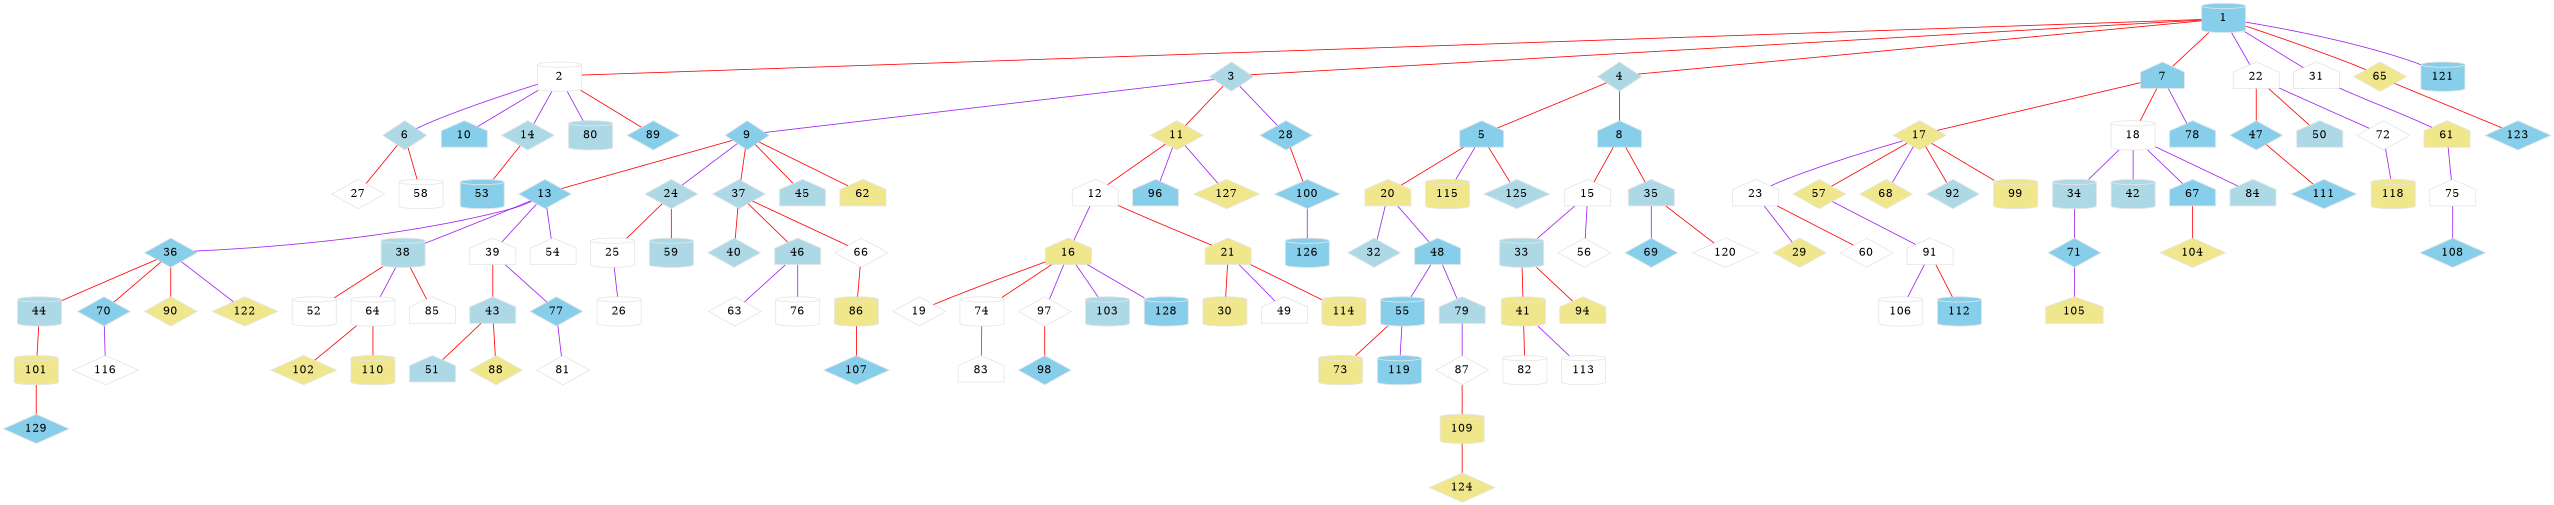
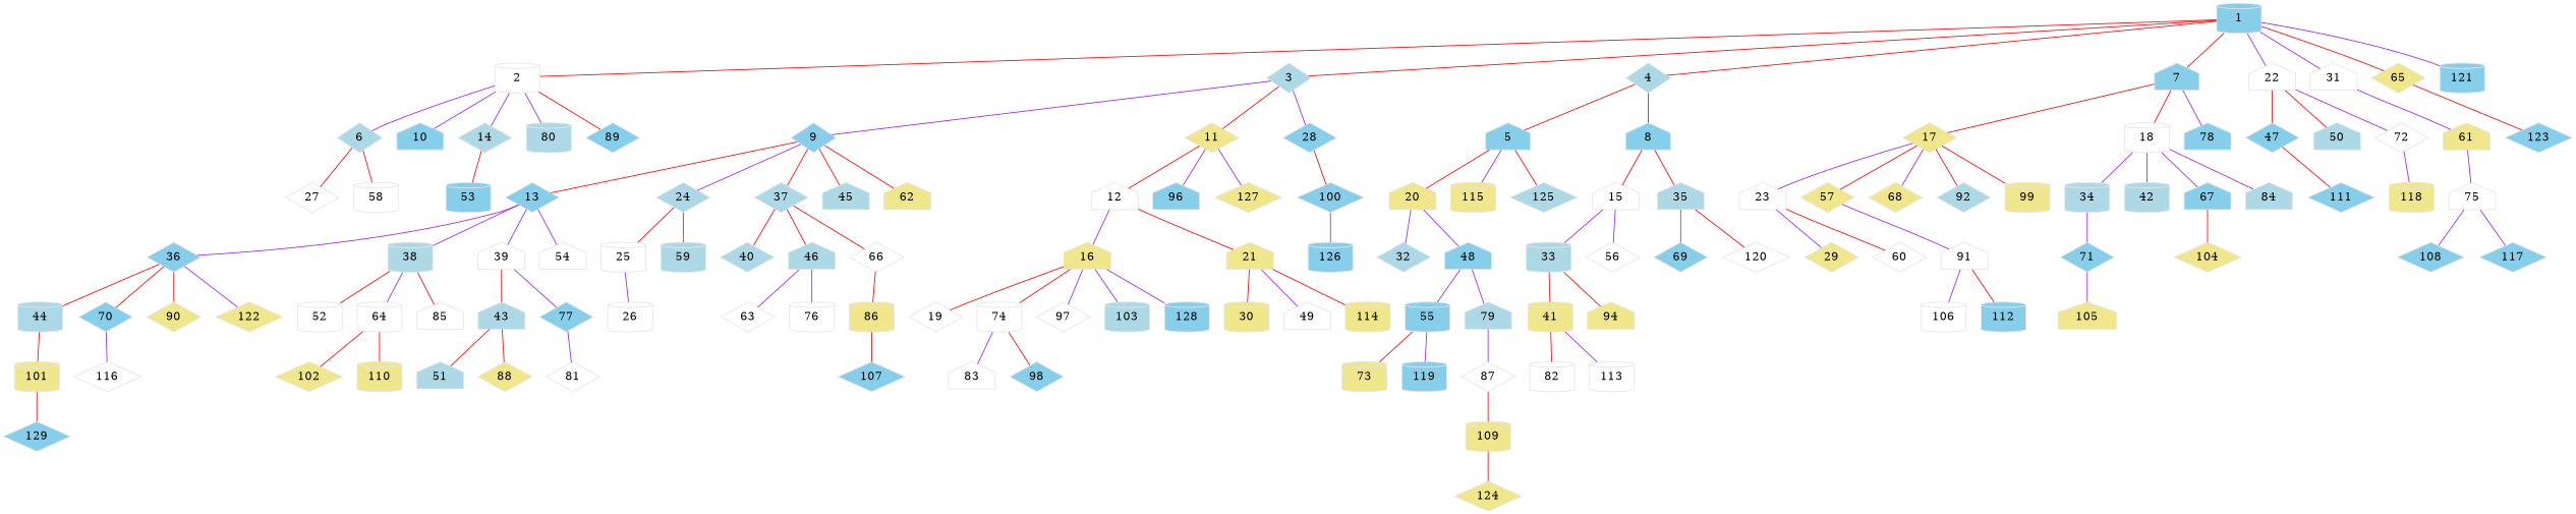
  graph {
    node [color=gray90 fillcolor=white shape=diamond style=filled]
    edge [color=red]
    1 [fillcolor=skyblue shape=cylinder]
    2 [shape=cylinder]
    3 [fillcolor=lightblue]
    4 [fillcolor=lightblue]
    7 [fillcolor=skyblue shape=house]
    22 [shape=house]
    31 [shape=house]
    65 [fillcolor=khaki]
    121 [fillcolor=skyblue shape=cylinder]
    6 [fillcolor=lightblue]
    10 [fillcolor=skyblue shape=house]
    14 [fillcolor=lightblue]
    80 [fillcolor=lightblue shape=cylinder]
    89 [fillcolor=skyblue]
    9 [fillcolor=skyblue]
    11 [fillcolor=khaki]
    28 [fillcolor=skyblue]
    5 [fillcolor=skyblue shape=house]
    8 [fillcolor=skyblue shape=house]
    17 [fillcolor=khaki]
    18 [shape=cylinder]
    78 [fillcolor=skyblue shape=house]
    47 [fillcolor=skyblue]
    50 [fillcolor=lightblue shape=house]
    72
    61 [fillcolor=khaki shape=house]
    123 [fillcolor=skyblue]
    27
    58 [shape=cylinder]
    53 [fillcolor=skyblue shape=cylinder]
    13 [fillcolor=skyblue]
    24 [fillcolor=lightblue]
    37 [fillcolor=lightblue]
    45 [fillcolor=lightblue shape=house]
    62 [fillcolor=khaki shape=house]
    12 [shape=house]
    96 [fillcolor=skyblue shape=house]
    127 [fillcolor=khaki]
    100 [fillcolor=skyblue]
    20 [fillcolor=khaki shape=house]
    115 [fillcolor=khaki shape=cylinder]
    125 [fillcolor=lightblue]
    15 [shape=house]
    35 [fillcolor=lightblue shape=house]
    32 [fillcolor=lightblue]
    48 [fillcolor=skyblue shape=house]
    23 [shape=house]
    57 [fillcolor=khaki]
    68 [fillcolor=khaki]
    92 [fillcolor=lightblue]
    99 [fillcolor=khaki shape=cylinder]
    34 [fillcolor=lightblue shape=cylinder]
    42 [fillcolor=lightblue shape=cylinder]
    67 [fillcolor=skyblue shape=house]
    84 [fillcolor=lightblue shape=house]
    33 [fillcolor=lightblue shape=cylinder]
    56
    69 [fillcolor=skyblue]
    120
    36 [fillcolor=skyblue]
    38 [fillcolor=lightblue shape=cylinder]
    39 [shape=house]
    54 [shape=house]
    25 [shape=cylinder]
    59 [fillcolor=lightblue shape=cylinder]
    40 [fillcolor=lightblue]
    46 [fillcolor=lightblue shape=house]
    66
    16 [fillcolor=khaki shape=house]
    21 [fillcolor=khaki shape=house]
    19
    74 [shape=cylinder]
    97
    103 [fillcolor=lightblue shape=cylinder]
    128 [fillcolor=skyblue shape=cylinder]
    30 [fillcolor=khaki shape=cylinder]
    49 [shape=house]
    114 [fillcolor=khaki shape=cylinder]
    44 [fillcolor=lightblue shape=cylinder]
    70 [fillcolor=skyblue]
    90 [fillcolor=khaki]
    122 [fillcolor=khaki]
    52 [shape=cylinder]
    64 [shape=cylinder]
    85 [shape=house]
    43 [fillcolor=lightblue shape=house]
    77 [fillcolor=skyblue]
    41 [fillcolor=khaki shape=cylinder]
    94 [fillcolor=khaki shape=house]
    83 [shape=house]
    98 [fillcolor=skyblue]
    29 [fillcolor=khaki]
    60
    91 [shape=house]
    71 [fillcolor=skyblue]
    104 [fillcolor=khaki]
    55 [fillcolor=skyblue shape=cylinder]
    79 [fillcolor=lightblue shape=house]
    111 [fillcolor=skyblue]
    118 [fillcolor=khaki shape=cylinder]
    26 [shape=cylinder]
    126 [fillcolor=skyblue shape=cylinder]
    75 [shape=house]
    82 [shape=cylinder]
    113 [shape=cylinder]
    105 [fillcolor=khaki shape=house]
    101 [fillcolor=khaki shape=cylinder]
    116
    63
    76 [shape=cylinder]
    86 [fillcolor=khaki shape=cylinder]
    102 [fillcolor=khaki]
    110 [fillcolor=khaki shape=cylinder]
    51 [fillcolor=lightblue shape=house]
    88 [fillcolor=khaki]
    81
    129 [fillcolor=skyblue]
    73 [fillcolor=khaki shape=cylinder]
    119 [fillcolor=skyblue shape=cylinder]
    87
    106 [shape=cylinder]
    112 [fillcolor=skyblue shape=cylinder]
    108 [fillcolor=skyblue]
+   117 [fillcolor=skyblue]
    107 [fillcolor=skyblue]
    109 [fillcolor=khaki shape=cylinder]
    124 [fillcolor=khaki]
    1 -- 2
    1 -- 3
    1 -- 4
    1 -- 7
    1 -- 22 [color=purple]
    1 -- 31 [color=purple]
    1 -- 65
    1 -- 121 [color=purple]
    2 -- 6 [color=purple]
    2 -- 10 [color=purple]
    2 -- 14 [color=purple]
    2 -- 80 [color=purple]
    2 -- 89
    3 -- 9 [color=purple]
    3 -- 11
    3 -- 28 [color=purple]
    4 -- 5
    4 -- 8
    7 -- 17
    7 -- 18
    7 -- 78 [color=purple]
    22 -- 47
    22 -- 50
    22 -- 72 [color=purple]
    31 -- 61 [color=purple]
    65 -- 123
    6 -- 27
    6 -- 58
    14 -- 53
    9 -- 13
    9 -- 24 [color=purple]
    9 -- 37
    9 -- 45
    9 -- 62
    11 -- 12
    11 -- 96 [color=purple]
    11 -- 127 [color=purple]
    28 -- 100
    5 -- 20
    5 -- 115 [color=purple]
    5 -- 125
    8 -- 15
    8 -- 35
    17 -- 23 [color=purple]
    17 -- 57
    17 -- 68 [color=purple]
    17 -- 92
    17 -- 99
    18 -- 34 [color=purple]
    18 -- 42 [color=purple]
    18 -- 67 [color=purple]
    18 -- 84 [color=purple]
    47 -- 111
    72 -- 118 [color=purple]
    61 -- 75 [color=purple]
    13 -- 36 [color=purple]
    13 -- 38 [color=purple]
    13 -- 39 [color=purple]
    13 -- 54 [color=purple]
    24 -- 25
    24 -- 59
    37 -- 40
    37 -- 46
    37 -- 66
    12 -- 16 [color=purple]
    12 -- 21
    100 -- 126 [color=purple]
    20 -- 32 [color=purple]
    20 -- 48 [color=purple]
    15 -- 33 [color=purple]
    15 -- 56 [color=purple]
    35 -- 69 [color=purple]
    35 -- 120
    48 -- 55 [color=purple]
    48 -- 79 [color=purple]
    23 -- 29 [color=purple]
    23 -- 60
    57 -- 91 [color=purple]
    34 -- 71 [color=purple]
    67 -- 104
    33 -- 41
    33 -- 94
    36 -- 44
    36 -- 70
    36 -- 90
    36 -- 122 [color=purple]
    38 -- 52
    38 -- 64 [color=purple]
    38 -- 85
    39 -- 43
    39 -- 77 [color=purple]
    25 -- 26 [color=purple]
    46 -- 63 [color=purple]
    46 -- 76 [color=purple]
    66 -- 86
    16 -- 19
    16 -- 74
    16 -- 97 [color=purple]
    16 -- 103 [color=purple]
    16 -- 128 [color=purple]
    21 -- 30
    21 -- 49 [color=purple]
    21 -- 114
    74 -- 83 [color=purple]
-   97 -- 98
+   74 -- 98
    44 -- 101
    70 -- 116 [color=purple]
    64 -- 102
    64 -- 110
    43 -- 51
    43 -- 88
    77 -- 81 [color=purple]
    41 -- 82
    41 -- 113 [color=purple]
    91 -- 106 [color=purple]
    91 -- 112
    71 -- 105 [color=purple]
    55 -- 73
    55 -- 119 [color=purple]
    79 -- 87 [color=purple]
    75 -- 108 [color=purple]
+   75 -- 117 [color=purple]
    101 -- 129
    86 -- 107
    87 -- 109
    109 -- 124
  }
